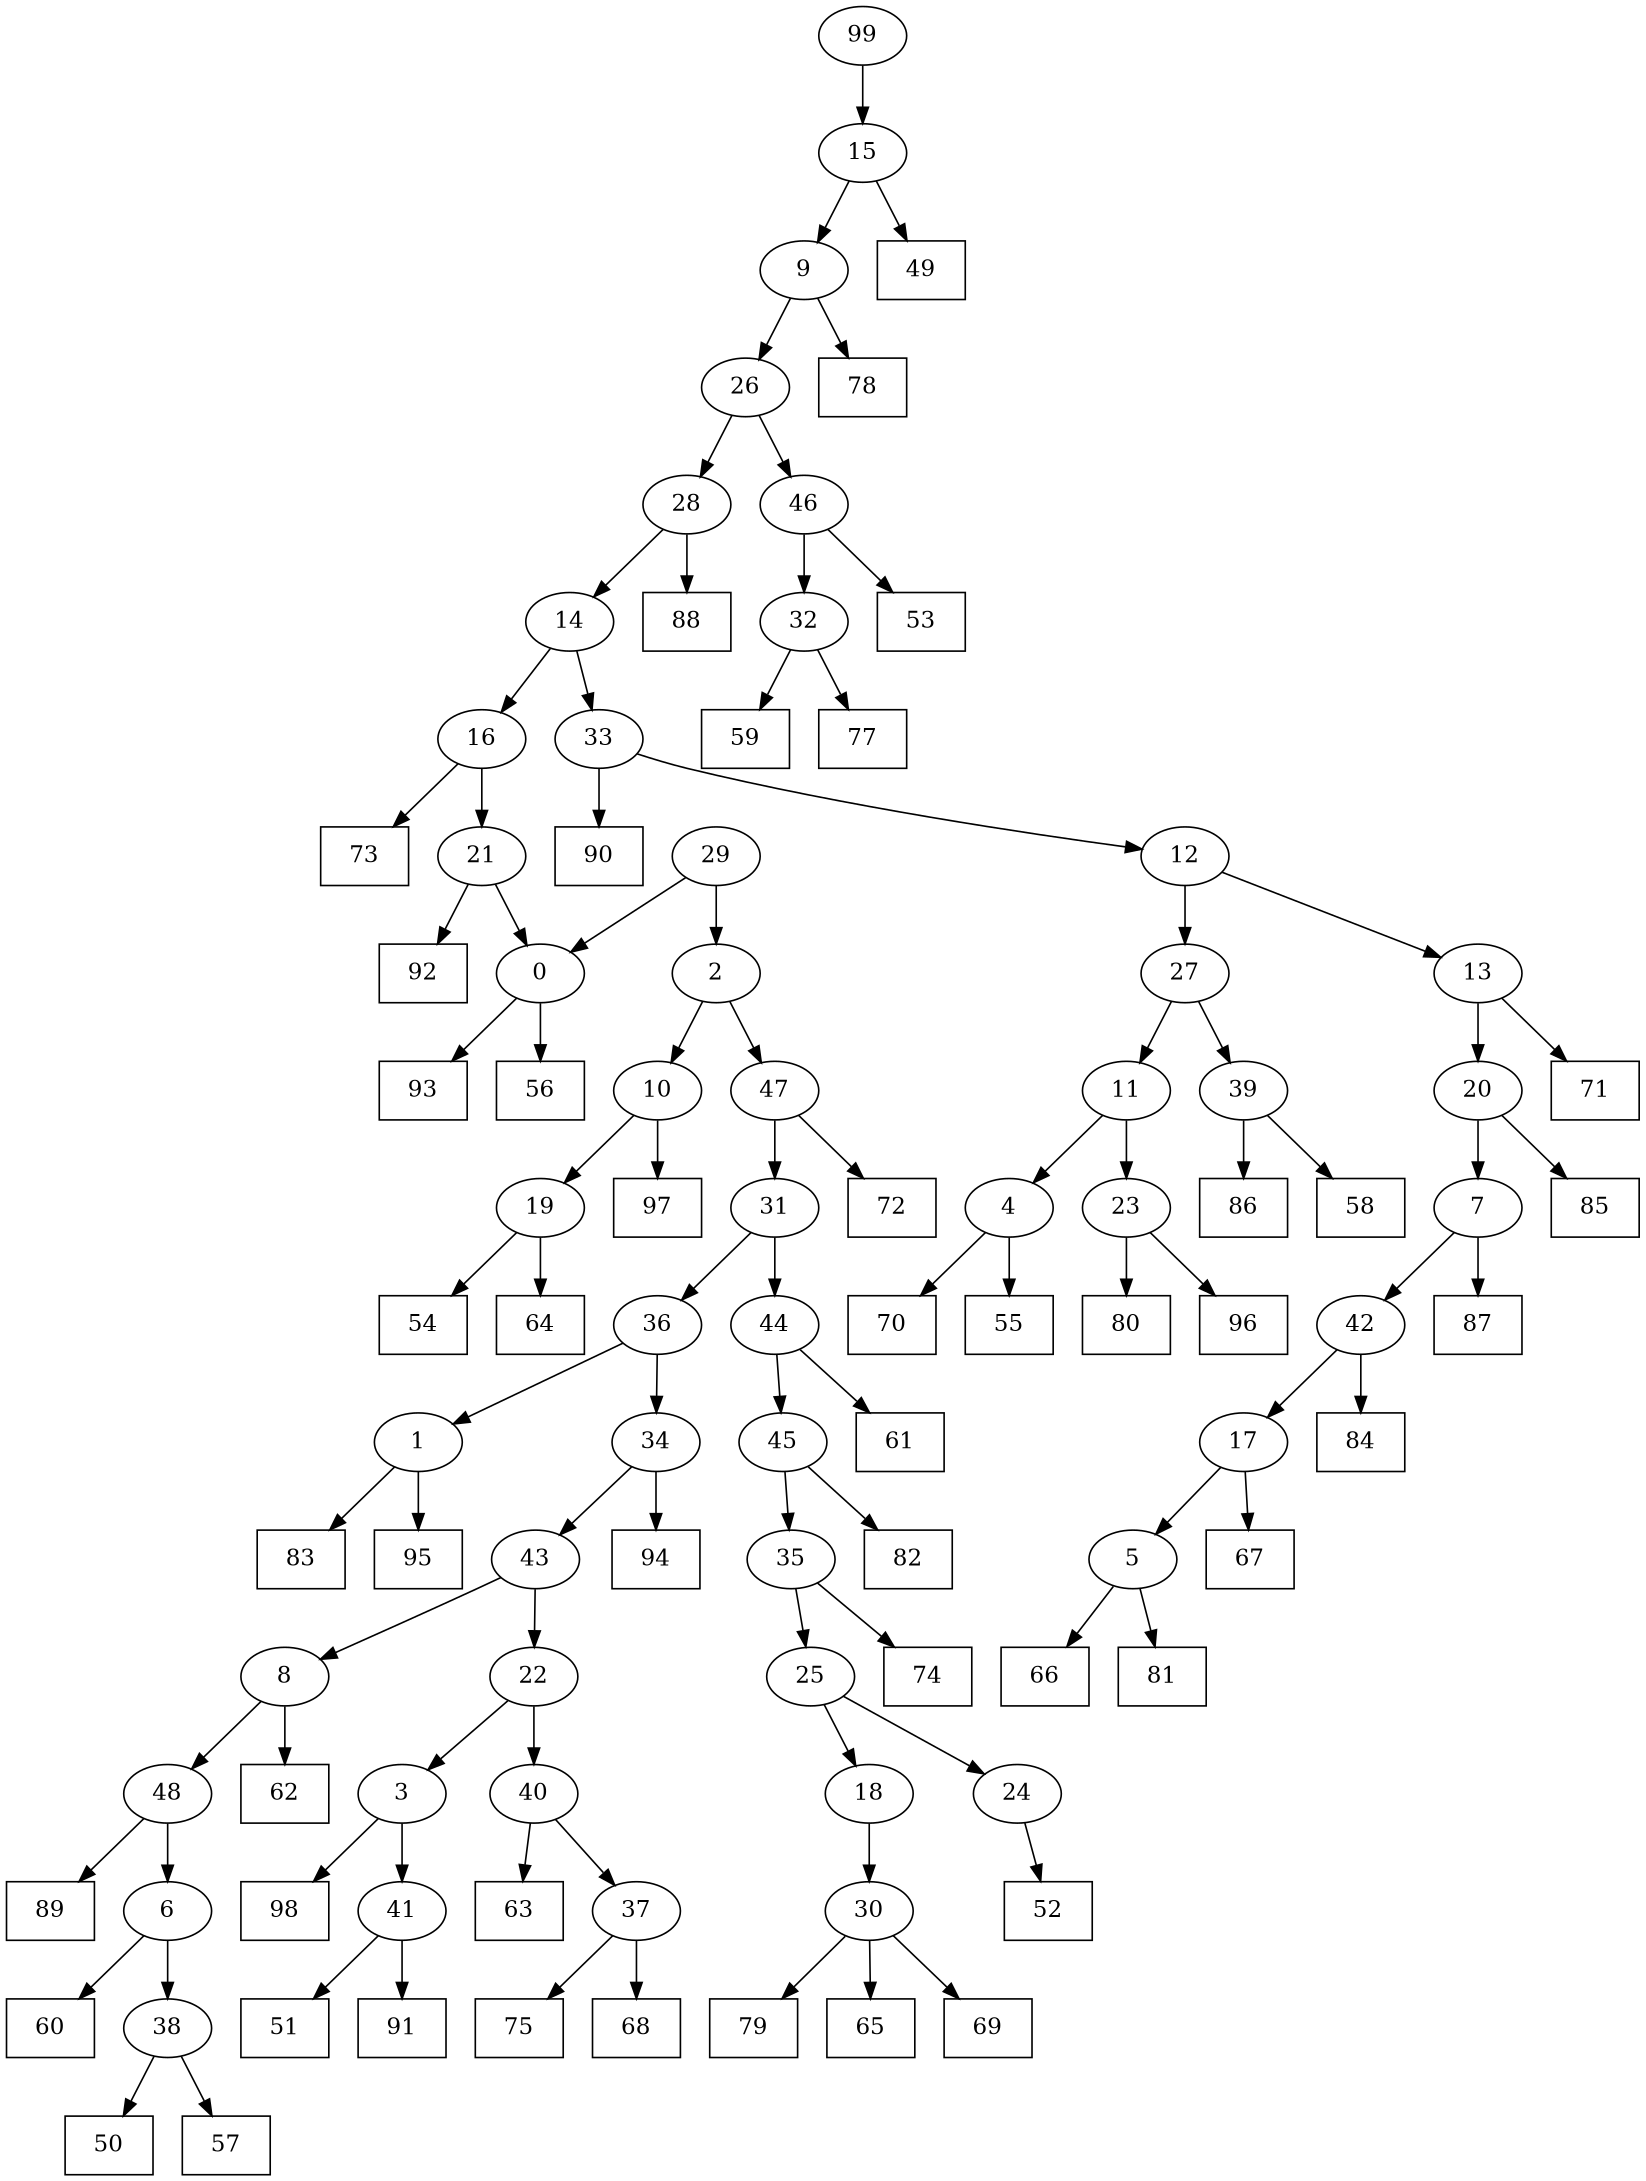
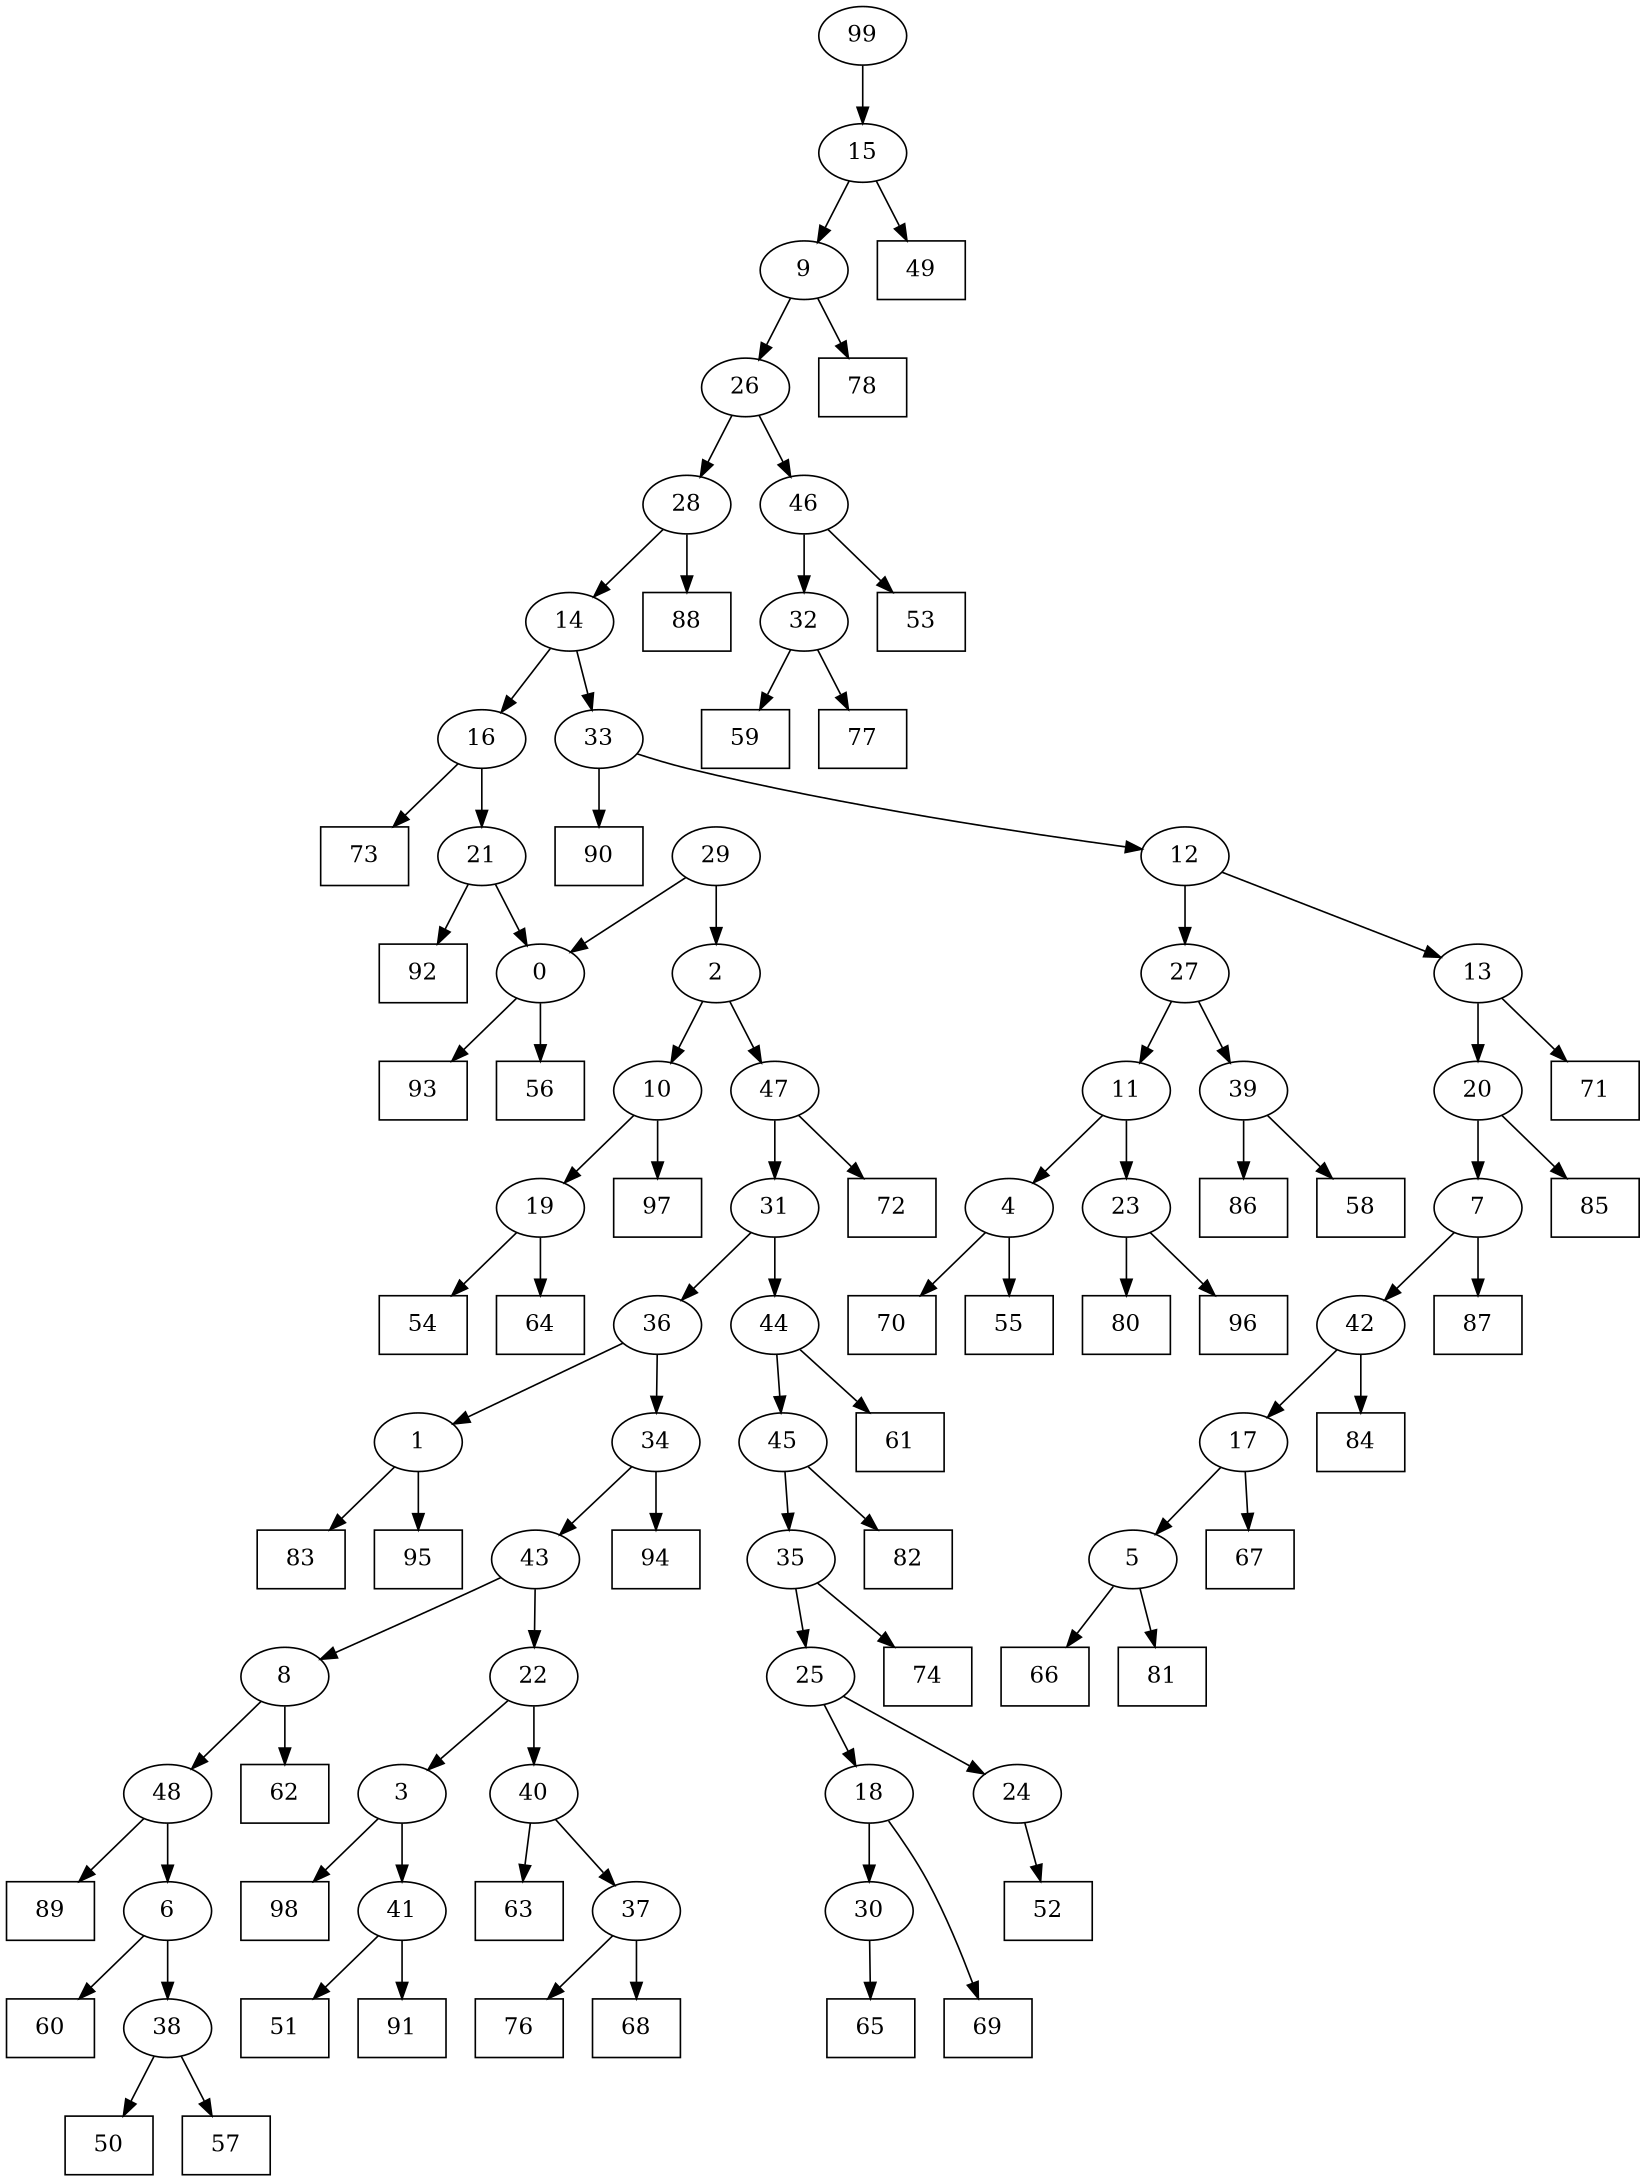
  digraph {
    n1 [label=0]
    n2 [label=93 shape=box]
    n3 [label=56 shape=box]
    n4 [label=1]
    n5 [label=83 shape=box]
    n6 [label=95 shape=box]
    n7 [label=2]
    n8 [label=10]
    n9 [label=47]
    n10 [label=19]
    n11 [label=97 shape=box]
    n12 [label=31]
    n13 [label=72 shape=box]
    n14 [label=3]
    n15 [label=41]
    n16 [label=98 shape=box]
    n17 [label=91 shape=box]
    n18 [label=51 shape=box]
    n19 [label=4]
    n20 [label=70 shape=box]
    n21 [label=55 shape=box]
    n22 [label=5]
    n23 [label=66 shape=box]
    n24 [label=81 shape=box]
    n25 [label=6]
    n26 [label=38]
    n27 [label=60 shape=box]
    n28 [label=50 shape=box]
    n29 [label=57 shape=box]
    n30 [label=7]
    n31 [label=42]
    n32 [label=87 shape=box]
    n33 [label=17]
    n34 [label=84 shape=box]
    n35 [label=8]
    n36 [label=48]
    n37 [label=62 shape=box]
    n38 [label=89 shape=box]
    n39 [label=9]
    n40 [label=26]
    n41 [label=78 shape=box]
    n42 [label=28]
    n43 [label=46]
    n44 [label=54 shape=box]
    n45 [label=64 shape=box]
    n46 [label=11]
    n47 [label=23]
    n48 [label=80 shape=box]
    n49 [label=96 shape=box]
    n50 [label=12]
    n51 [label=13]
    n52 [label=27]
    n53 [label=20]
    n54 [label=71 shape=box]
    n55 [label=39]
    n56 [label=85 shape=box]
    n57 [label=14]
    n58 [label=16]
    n59 [label=33]
    n60 [label=21]
    n61 [label=73 shape=box]
    n62 [label=90 shape=box]
    n63 [label=15]
    n64 [label=49 shape=box]
    n65 [label=92 shape=box]
    n66 [label=67 shape=box]
    n67 [label=18]
    n68 [label=30]
    n69 [label=69 shape=box]
-   n70 [label=79 shape=box]
    n71 [label=65 shape=box]
    n72 [label=29]
    n73 [label=22]
    n74 [label=40]
    n75 [label=37]
    n76 [label=63 shape=box]
    n77 [label=24]
    n78 [label=52 shape=box]
    n79 [label=25]
    n80 [label=88 shape=box]
    n81 [label=32]
    n82 [label=53 shape=box]
    n83 [label=86 shape=box]
    n84 [label=58 shape=box]
    n85 [label=36]
    n86 [label=44]
    n87 [label=34]
    n88 [label=45]
    n89 [label=61 shape=box]
    n90 [label=59 shape=box]
    n91 [label=77 shape=box]
    n92 [label=43]
    n93 [label=94 shape=box]
    n94 [label=35]
    n95 [label=74 shape=box]
    n96 [label=68 shape=box]
-   n97 [label=75 shape=box]
+   n97 [label=76 shape=box]
    n98 [label=82 shape=box]
    n99 [label=99]
    n1 -> n2
    n1 -> n3
    n4 -> n5
    n4 -> n6
    n7 -> n8
    n7 -> n9
    n8 -> n10
    n8 -> n11
    n9 -> n12
    n9 -> n13
    n10 -> n44
    n10 -> n45
    n12 -> n85
    n12 -> n86
    n14 -> n15
    n14 -> n16
    n15 -> n17
    n15 -> n18
    n19 -> n20
    n19 -> n21
    n22 -> n23
    n22 -> n24
    n25 -> n26
    n25 -> n27
    n26 -> n28
    n26 -> n29
    n30 -> n31
    n30 -> n32
    n31 -> n33
    n31 -> n34
    n33 -> n22
    n33 -> n66
    n35 -> n36
    n35 -> n37
    n36 -> n25
    n36 -> n38
    n39 -> n40
    n39 -> n41
    n40 -> n42
    n40 -> n43
    n42 -> n57
    n42 -> n80
    n43 -> n81
    n43 -> n82
    n46 -> n19
    n46 -> n47
    n47 -> n48
    n47 -> n49
    n50 -> n51
    n50 -> n52
    n51 -> n53
    n51 -> n54
    n52 -> n46
    n52 -> n55
    n53 -> n30
    n53 -> n56
    n55 -> n83
    n55 -> n84
    n57 -> n58
    n57 -> n59
    n58 -> n60
    n58 -> n61
    n59 -> n50
    n59 -> n62
    n60 -> n1
    n60 -> n65
    n63 -> n39
    n63 -> n64
    n67 -> n68
-   n68 -> n69
-   n68 -> n70
+   n67 -> n69
    n68 -> n71
    n72 -> n1
    n72 -> n7
    n73 -> n14
    n73 -> n74
    n74 -> n75
    n74 -> n76
    n75 -> n96
    n75 -> n97
    n77 -> n78
    n79 -> n67
    n79 -> n77
    n81 -> n90
    n81 -> n91
    n85 -> n4
    n85 -> n87
    n86 -> n88
    n86 -> n89
    n87 -> n92
    n87 -> n93
    n88 -> n94
    n88 -> n98
    n92 -> n35
    n92 -> n73
    n94 -> n79
    n94 -> n95
    n99 -> n63
  }
